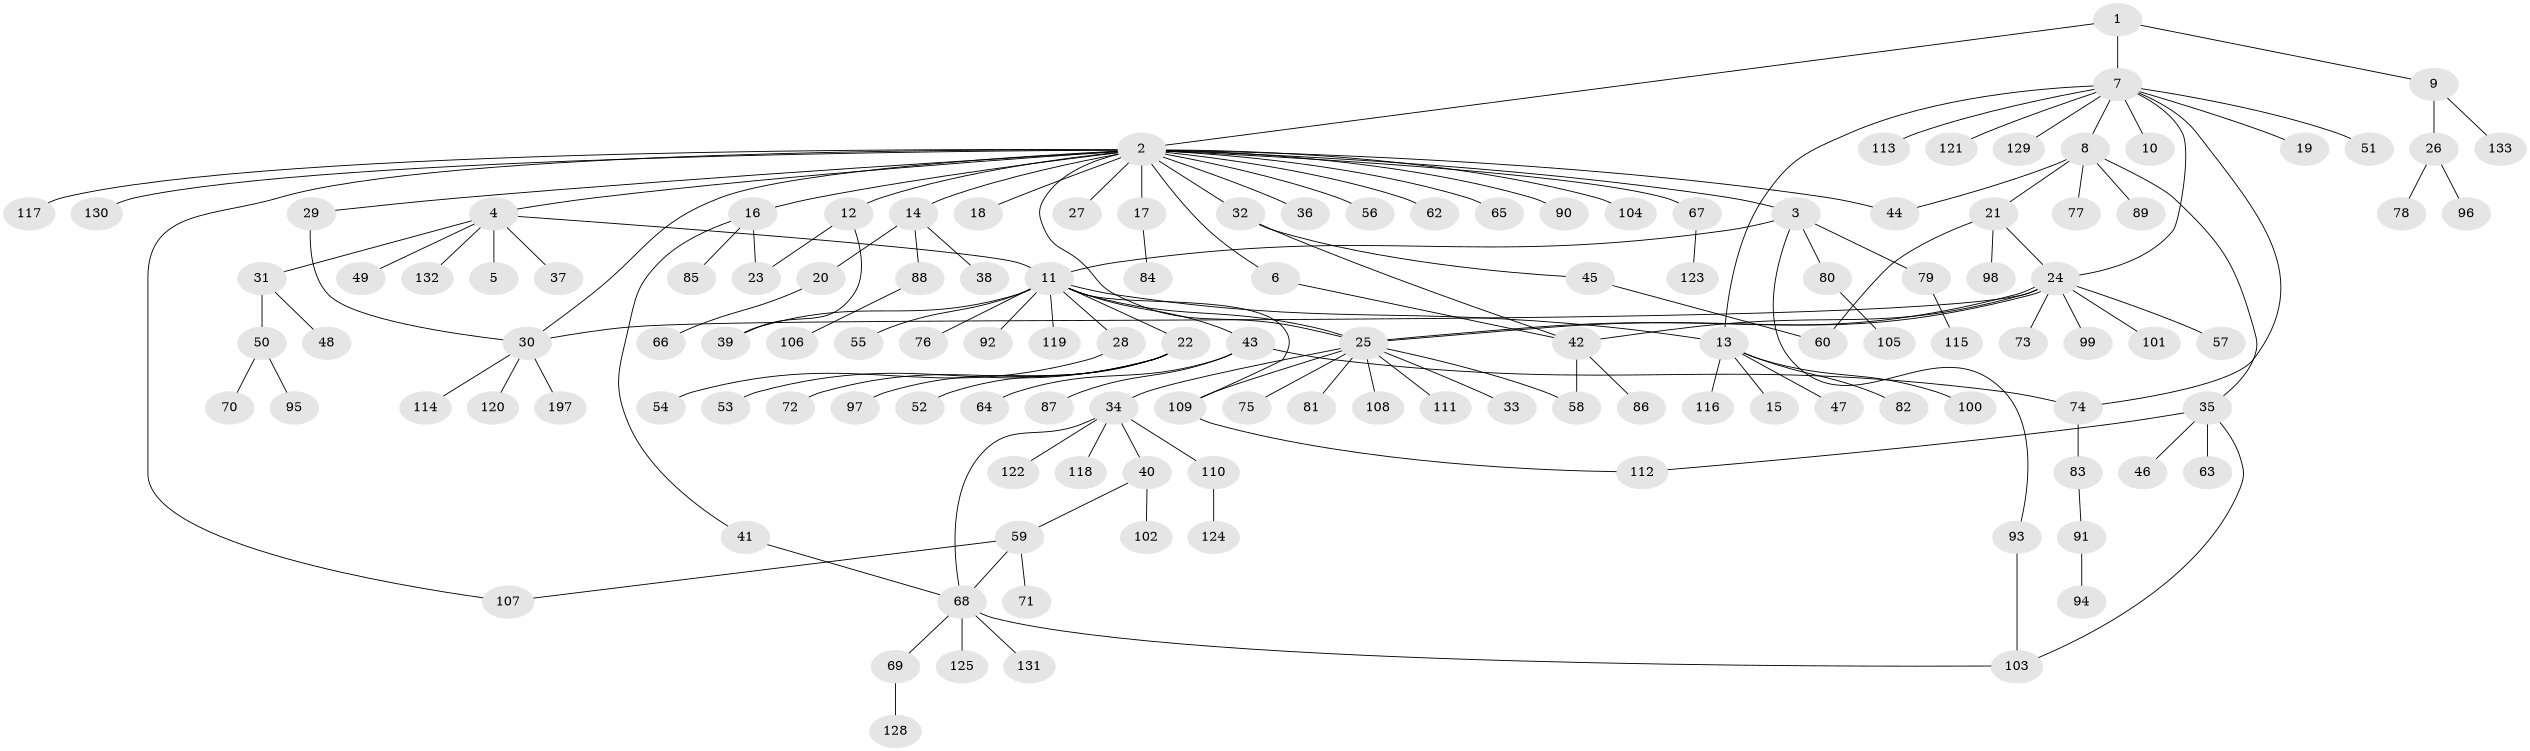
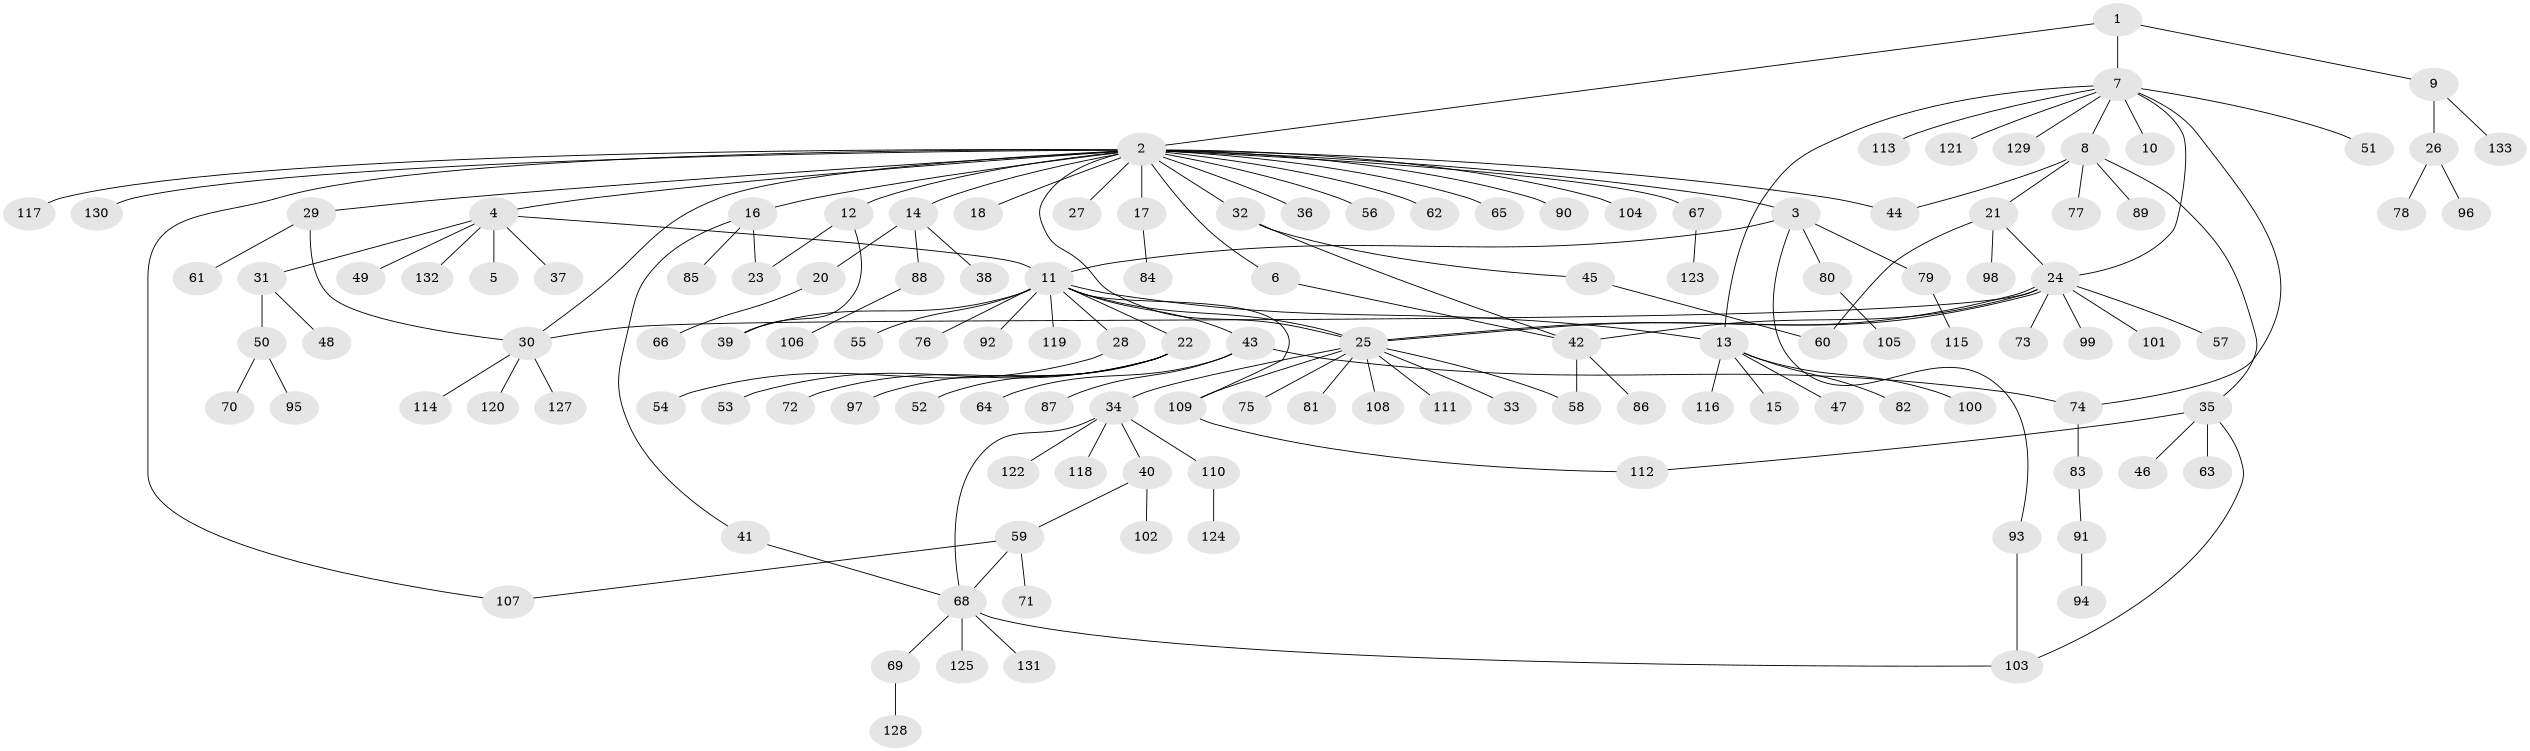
  graph {
    node [color=gray90 style=filled]
    1
    2
    7
    9
    3
    4
    6
    12
    14
    16
    17
    18
    25
    27
    29
    30
    32
    36
    44
    56
    62
    65
    67
    90
    104
    107
    117
    130
    8
    10
    13
-   19
    24
    51
    74
    113
    121
    129
    26
    133
    11
    79
    80
    93
    5
    31
    37
    49
    132
    42
    39
    23
    20
    38
    88
    41
    85
    84
    109
    33
    34
    58
    75
    81
    108
    111
+   61
    114
    120
-   127 [label=197]
+   127
    45
    123
    22
    28
    43
    55
    76
    92
    119
    115
    105
    103
    48
    50
    86
    21
    35
    77
    89
    15
    47
    82
    100
    116
    57
    73
    99
    101
    83
    60
    98
    46
    63
    112
    78
    96
    52
    53
    72
    97
    54
    64
    87
    66
    106
    68
    40
    110
    118
    122
    70
    95
    59
    102
    69
    125
    131
    124
    71
    128
    91
    94
    1 -- 2
    1 -- 7
    1 -- 9
    2 -- 3
    2 -- 4
    2 -- 6
    2 -- 12
    2 -- 14
    2 -- 16
    2 -- 17
    2 -- 18
    2 -- 25
    2 -- 27
    2 -- 29
    2 -- 30
    2 -- 32
    2 -- 36
    2 -- 44
    2 -- 56
    2 -- 62
    2 -- 65
    2 -- 67
    2 -- 90
    2 -- 104
    2 -- 107
    2 -- 117
    2 -- 130
    7 -- 8
    7 -- 10
    7 -- 13
-   7 -- 19
    7 -- 24
    7 -- 51
    7 -- 74
    7 -- 113
    7 -- 121
    7 -- 129
    9 -- 26
    9 -- 133
    3 -- 11
    3 -- 79
    3 -- 80
    3 -- 93
    4 -- 11
    4 -- 5
    4 -- 31
    4 -- 37
    4 -- 49
    4 -- 132
    6 -- 42
    12 -- 39
    12 -- 23
    14 -- 20
    14 -- 38
    14 -- 88
    16 -- 23
    16 -- 41
    16 -- 85
    17 -- 84
    25 -- 109
    25 -- 33
    25 -- 34
    25 -- 58
    25 -- 75
    25 -- 81
    25 -- 108
    25 -- 111
    29 -- 30
+   29 -- 61
    30 -- 114
    30 -- 120
    30 -- 127
    32 -- 42
    32 -- 45
    67 -- 123
    8 -- 44
    8 -- 21
    8 -- 35
    8 -- 77
    8 -- 89
    13 -- 15
    13 -- 47
    13 -- 82
    13 -- 100
    13 -- 116
    24 -- 25
    24 -- 25
    24 -- 30
    24 -- 42
    24 -- 57
    24 -- 73
    24 -- 99
    24 -- 101
    74 -- 83
    26 -- 78
    26 -- 96
    11 -- 25
    11 -- 13
    11 -- 39
    11 -- 109
    11 -- 22
    11 -- 28
    11 -- 43
    11 -- 55
    11 -- 76
    11 -- 92
    11 -- 119
    79 -- 115
    80 -- 105
    93 -- 103
    31 -- 48
    31 -- 50
    42 -- 58
    42 -- 86
    20 -- 66
    88 -- 106
    41 -- 68
    109 -- 112
    34 -- 68
    34 -- 40
    34 -- 110
    34 -- 118
    34 -- 122
    45 -- 60
    22 -- 52
    22 -- 53
    22 -- 72
    22 -- 97
    28 -- 54
    43 -- 74
    43 -- 64
    43 -- 87
    50 -- 70
    50 -- 95
    21 -- 24
    21 -- 60
    21 -- 98
    35 -- 103
    35 -- 46
    35 -- 63
    35 -- 112
    83 -- 91
    68 -- 103
    68 -- 69
    68 -- 125
    68 -- 131
    40 -- 59
    40 -- 102
    110 -- 124
    59 -- 107
    59 -- 68
    59 -- 71
    69 -- 128
    91 -- 94
  }
